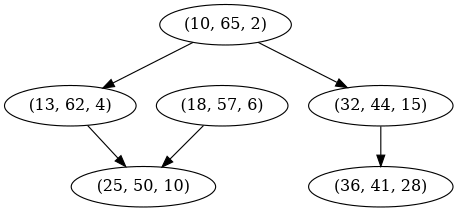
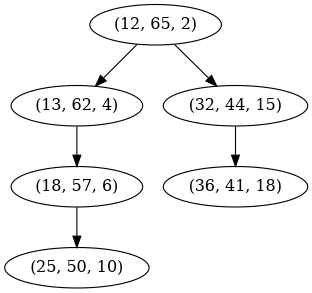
  digraph {
-   "(10, 65, 2)"
+   "(10, 65, 2)" [label="(12, 65, 2)"]
    "(13, 62, 4)"
    "(32, 44, 15)"
    "(18, 57, 6)"
    "(25, 50, 10)"
-   "(36, 41, 18)" [label="(36, 41, 28)"]
+   "(36, 41, 18)"
    "(10, 65, 2)" -> "(13, 62, 4)"
    "(10, 65, 2)" -> "(32, 44, 15)"
-   "(13, 62, 4)" -> "(25, 50, 10)"
+   "(13, 62, 4)" -> "(18, 57, 6)"
    "(32, 44, 15)" -> "(36, 41, 18)"
    "(18, 57, 6)" -> "(25, 50, 10)"
  }
